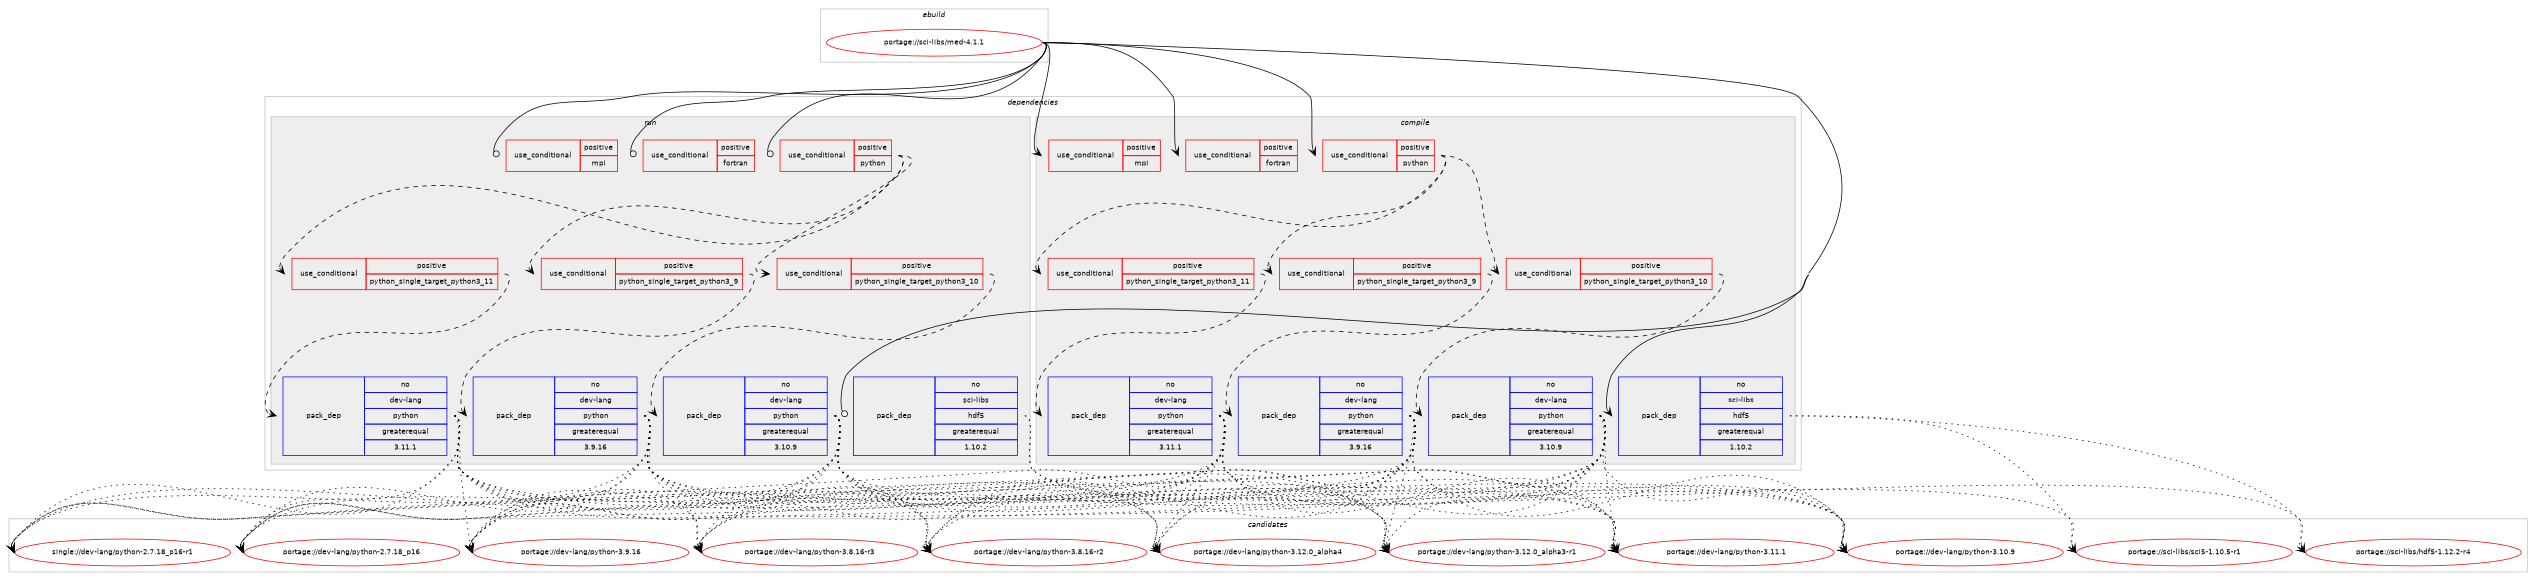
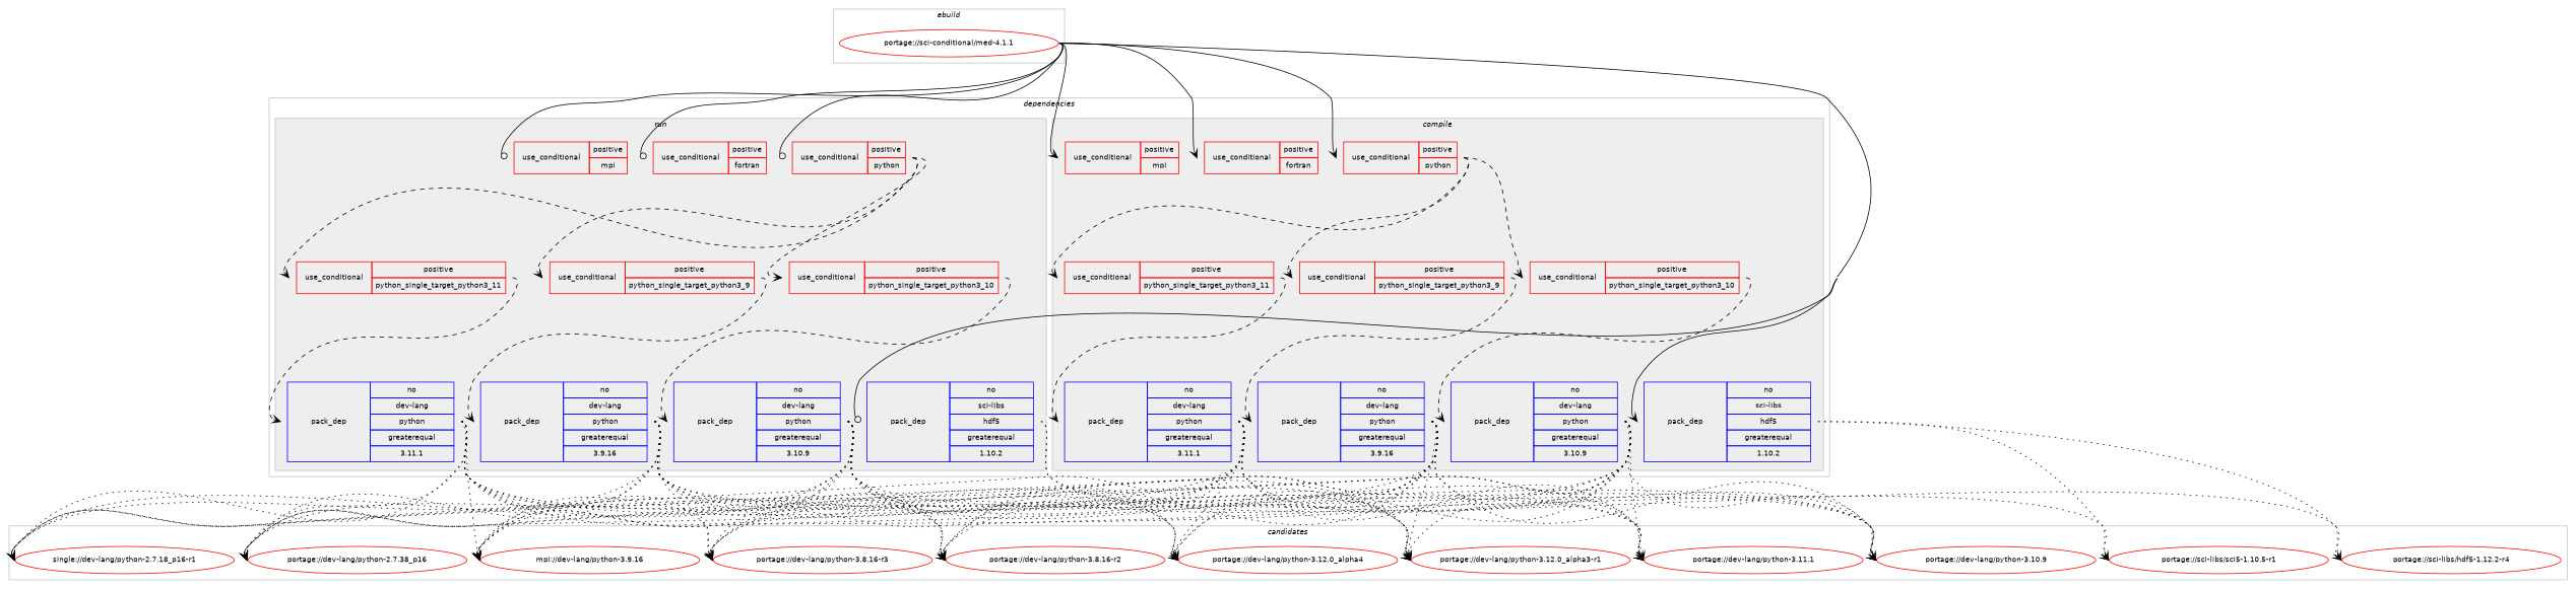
  digraph {
    compound=true
    concentrate=true
    fontname=Helvetica
    fontsize=10
    newrank=true
    rankdir=TB
    ranksep=1.5
    node [color=red fontname=Helvetica fontsize=10 shape=none]
    edge [arrowhead=vee headport=w style=dotted tailport=e weight=100]
-   n1 [label="portage://sci-libs/med-4.1.1" width=4 shape=""]
+   n1 [label="portage://sci-conditional/med-4.1.1" width=4 shape=""]
    n2 [label=<<TABLE BORDER="0" CELLBORDER="1" CELLSPACING="0" CELLPADDING="4"><TR><TD ROWSPAN="3" CELLPADDING="10">use_conditional</TD></TR><TR><TD>positive</TD></TR><TR><TD>fortran</TD></TR></TABLE>>]
    n3 [label=<<TABLE BORDER="0" CELLBORDER="1" CELLSPACING="0" CELLPADDING="4"><TR><TD ROWSPAN="3" CELLPADDING="10">use_conditional</TD></TR><TR><TD>positive</TD></TR><TR><TD>mpi</TD></TR></TABLE>>]
    n4 [color=blue label=<<TABLE BORDER="0" CELLBORDER="1" CELLSPACING="0" CELLPADDING="4" WIDTH="220"><TR><TD ROWSPAN="6" CELLPADDING="30">pack_dep</TD></TR><TR><TD WIDTH="110">no</TD></TR><TR><TD>dev-lang</TD></TR><TR><TD>python</TD></TR><TR><TD>greaterequal</TD></TR><TR><TD>3.9.16</TD></TR></TABLE>>]
    n5 [label=<<TABLE BORDER="0" CELLBORDER="1" CELLSPACING="0" CELLPADDING="4"><TR><TD ROWSPAN="3" CELLPADDING="10">use_conditional</TD></TR><TR><TD>positive</TD></TR><TR><TD>python_single_target_python3_9</TD></TR></TABLE>>]
    n6 [color=blue label=<<TABLE BORDER="0" CELLBORDER="1" CELLSPACING="0" CELLPADDING="4" WIDTH="220"><TR><TD ROWSPAN="6" CELLPADDING="30">pack_dep</TD></TR><TR><TD WIDTH="110">no</TD></TR><TR><TD>dev-lang</TD></TR><TR><TD>python</TD></TR><TR><TD>greaterequal</TD></TR><TR><TD>3.10.9</TD></TR></TABLE>>]
    n7 [label=<<TABLE BORDER="0" CELLBORDER="1" CELLSPACING="0" CELLPADDING="4"><TR><TD ROWSPAN="3" CELLPADDING="10">use_conditional</TD></TR><TR><TD>positive</TD></TR><TR><TD>python_single_target_python3_10</TD></TR></TABLE>>]
    n8 [color=blue label=<<TABLE BORDER="0" CELLBORDER="1" CELLSPACING="0" CELLPADDING="4" WIDTH="220"><TR><TD ROWSPAN="6" CELLPADDING="30">pack_dep</TD></TR><TR><TD WIDTH="110">no</TD></TR><TR><TD>dev-lang</TD></TR><TR><TD>python</TD></TR><TR><TD>greaterequal</TD></TR><TR><TD>3.11.1</TD></TR></TABLE>>]
    n9 [label=<<TABLE BORDER="0" CELLBORDER="1" CELLSPACING="0" CELLPADDING="4"><TR><TD ROWSPAN="3" CELLPADDING="10">use_conditional</TD></TR><TR><TD>positive</TD></TR><TR><TD>python_single_target_python3_11</TD></TR></TABLE>>]
    n10 [label=<<TABLE BORDER="0" CELLBORDER="1" CELLSPACING="0" CELLPADDING="4"><TR><TD ROWSPAN="3" CELLPADDING="10">use_conditional</TD></TR><TR><TD>positive</TD></TR><TR><TD>python</TD></TR></TABLE>>]
    n11 [color=blue label=<<TABLE BORDER="0" CELLBORDER="1" CELLSPACING="0" CELLPADDING="4" WIDTH="220"><TR><TD ROWSPAN="6" CELLPADDING="30">pack_dep</TD></TR><TR><TD WIDTH="110">no</TD></TR><TR><TD>sci-libs</TD></TR><TR><TD>hdf5</TD></TR><TR><TD>greaterequal</TD></TR><TR><TD>1.10.2</TD></TR></TABLE>>]
    n12 [label=<<TABLE BORDER="0" CELLBORDER="1" CELLSPACING="0" CELLPADDING="4"><TR><TD ROWSPAN="3" CELLPADDING="10">use_conditional</TD></TR><TR><TD>positive</TD></TR><TR><TD>fortran</TD></TR></TABLE>>]
    n13 [label=<<TABLE BORDER="0" CELLBORDER="1" CELLSPACING="0" CELLPADDING="4"><TR><TD ROWSPAN="3" CELLPADDING="10">use_conditional</TD></TR><TR><TD>positive</TD></TR><TR><TD>mpi</TD></TR></TABLE>>]
    n14 [color=blue label=<<TABLE BORDER="0" CELLBORDER="1" CELLSPACING="0" CELLPADDING="4" WIDTH="220"><TR><TD ROWSPAN="6" CELLPADDING="30">pack_dep</TD></TR><TR><TD WIDTH="110">no</TD></TR><TR><TD>dev-lang</TD></TR><TR><TD>python</TD></TR><TR><TD>greaterequal</TD></TR><TR><TD>3.9.16</TD></TR></TABLE>>]
    n15 [label=<<TABLE BORDER="0" CELLBORDER="1" CELLSPACING="0" CELLPADDING="4"><TR><TD ROWSPAN="3" CELLPADDING="10">use_conditional</TD></TR><TR><TD>positive</TD></TR><TR><TD>python_single_target_python3_9</TD></TR></TABLE>>]
    n16 [color=blue label=<<TABLE BORDER="0" CELLBORDER="1" CELLSPACING="0" CELLPADDING="4" WIDTH="220"><TR><TD ROWSPAN="6" CELLPADDING="30">pack_dep</TD></TR><TR><TD WIDTH="110">no</TD></TR><TR><TD>dev-lang</TD></TR><TR><TD>python</TD></TR><TR><TD>greaterequal</TD></TR><TR><TD>3.10.9</TD></TR></TABLE>>]
    n17 [label=<<TABLE BORDER="0" CELLBORDER="1" CELLSPACING="0" CELLPADDING="4"><TR><TD ROWSPAN="3" CELLPADDING="10">use_conditional</TD></TR><TR><TD>positive</TD></TR><TR><TD>python_single_target_python3_10</TD></TR></TABLE>>]
    n18 [color=blue label=<<TABLE BORDER="0" CELLBORDER="1" CELLSPACING="0" CELLPADDING="4" WIDTH="220"><TR><TD ROWSPAN="6" CELLPADDING="30">pack_dep</TD></TR><TR><TD WIDTH="110">no</TD></TR><TR><TD>dev-lang</TD></TR><TR><TD>python</TD></TR><TR><TD>greaterequal</TD></TR><TR><TD>3.11.1</TD></TR></TABLE>>]
    n19 [label=<<TABLE BORDER="0" CELLBORDER="1" CELLSPACING="0" CELLPADDING="4"><TR><TD ROWSPAN="3" CELLPADDING="10">use_conditional</TD></TR><TR><TD>positive</TD></TR><TR><TD>python_single_target_python3_11</TD></TR></TABLE>>]
    n20 [label=<<TABLE BORDER="0" CELLBORDER="1" CELLSPACING="0" CELLPADDING="4"><TR><TD ROWSPAN="3" CELLPADDING="10">use_conditional</TD></TR><TR><TD>positive</TD></TR><TR><TD>python</TD></TR></TABLE>>]
    n21 [color=blue label=<<TABLE BORDER="0" CELLBORDER="1" CELLSPACING="0" CELLPADDING="4" WIDTH="220"><TR><TD ROWSPAN="6" CELLPADDING="30">pack_dep</TD></TR><TR><TD WIDTH="110">no</TD></TR><TR><TD>sci-libs</TD></TR><TR><TD>hdf5</TD></TR><TR><TD>greaterequal</TD></TR><TR><TD>1.10.2</TD></TR></TABLE>>]
-   n22 [label="portage://dev-lang/python-2.7.18_p16" width=4 shape=""]
+   n22 [label="portage://dev-lang/python-2.7.38_p16" width=4 shape=""]
    n23 [label="single://dev-lang/python-2.7.18_p16-r1" width=4 shape=""]
    n24 [label="portage://dev-lang/python-3.10.9" width=4 shape=""]
    n25 [label="portage://dev-lang/python-3.11.1" width=4 shape=""]
    n26 [label="portage://dev-lang/python-3.12.0_alpha3-r1" width=4 shape=""]
    n27 [label="portage://dev-lang/python-3.12.0_alpha4" width=4 shape=""]
    n28 [label="portage://dev-lang/python-3.8.16-r2" width=4 shape=""]
    n29 [label="portage://dev-lang/python-3.8.16-r3" width=4 shape=""]
-   n30 [label="portage://dev-lang/python-3.9.16" width=4 shape=""]
+   n30 [label="mpi://dev-lang/python-3.9.16" width=4 shape=""]
    n31 [label="portage://sci-libs/sci5-1.10.5-r1" width=4 shape=""]
    n32 [label="portage://sci-libs/hdf5-1.12.2-r4" width=4 shape=""]
    subgraph cluster_1 {
      color=gray
      label=<<i>ebuild</i>>
      rank=same
      n1
    }
    subgraph cluster_2 {
      color=gray
      label=<<i>dependencies</i>>
      subgraph cluster_3 {
        color=gray
        fillcolor="#eeeeee"
        label=<<i>compile</i>>
        style=filled
        subgraph sub_4 {
          color=gray
          fillcolor="#eeeeee"
          label=<<i>compile</i>>
          style=filled
          n2
        }
        subgraph sub_5 {
          color=gray
          fillcolor="#eeeeee"
          label=<<i>compile</i>>
          style=filled
          n3
        }
        subgraph sub_6 {
          color=gray
          fillcolor="#eeeeee"
          label=<<i>compile</i>>
          style=filled
          n10
          subgraph sub_7 {
            color=gray
            fillcolor="#eeeeee"
            label=<<i>compile</i>>
            style=filled
            n5
            subgraph sub_8 {
              color=gray
              fillcolor="#eeeeee"
              label=<<i>compile</i>>
              style=filled
              n4
            }
          }
          subgraph sub_9 {
            color=gray
            fillcolor="#eeeeee"
            label=<<i>compile</i>>
            style=filled
            n7
            subgraph sub_10 {
              color=gray
              fillcolor="#eeeeee"
              label=<<i>compile</i>>
              style=filled
              n6
            }
          }
          subgraph sub_11 {
            color=gray
            fillcolor="#eeeeee"
            label=<<i>compile</i>>
            style=filled
            n9
            subgraph sub_12 {
              color=gray
              fillcolor="#eeeeee"
              label=<<i>compile</i>>
              style=filled
              n8
            }
          }
        }
        subgraph sub_13 {
          color=gray
          fillcolor="#eeeeee"
          label=<<i>compile</i>>
          style=filled
          n11
        }
      }
      subgraph cluster_14 {
        color=gray
        fillcolor="#eeeeee"
        label=<<i>compile and run</i>>
        style=filled
      }
      subgraph cluster_15 {
        color=gray
        fillcolor="#eeeeee"
        label=<<i>run</i>>
        style=filled
        subgraph sub_16 {
          color=gray
          fillcolor="#eeeeee"
          label=<<i>run</i>>
          style=filled
          n12
        }
        subgraph sub_17 {
          color=gray
          fillcolor="#eeeeee"
          label=<<i>run</i>>
          style=filled
          n13
        }
        subgraph sub_18 {
          color=gray
          fillcolor="#eeeeee"
          label=<<i>run</i>>
          style=filled
          n20
          subgraph sub_19 {
            color=gray
            fillcolor="#eeeeee"
            label=<<i>run</i>>
            style=filled
            n15
            subgraph sub_20 {
              color=gray
              fillcolor="#eeeeee"
              label=<<i>run</i>>
              style=filled
              n14
            }
          }
          subgraph sub_21 {
            color=gray
            fillcolor="#eeeeee"
            label=<<i>run</i>>
            style=filled
            n17
            subgraph sub_22 {
              color=gray
              fillcolor="#eeeeee"
              label=<<i>run</i>>
              style=filled
              n16
            }
          }
          subgraph sub_23 {
            color=gray
            fillcolor="#eeeeee"
            label=<<i>run</i>>
            style=filled
            n19
            subgraph sub_24 {
              color=gray
              fillcolor="#eeeeee"
              label=<<i>run</i>>
              style=filled
              n18
            }
          }
        }
        subgraph sub_25 {
          color=gray
          fillcolor="#eeeeee"
          label=<<i>run</i>>
          style=filled
          n21
        }
      }
    }
    subgraph cluster_26 {
      color=gray
      label=<<i>candidates</i>>
      rank=same
      subgraph sub_27 {
        color=black
        label=<<i>candidates</i>>
        nodesep=1
        rank=same
        n22
        n23
        n24
        n25
        n26
        n27
        n28
        n29
        n30
      }
      subgraph sub_28 {
        color=black
        label=<<i>candidates</i>>
        nodesep=1
        rank=same
        n22
        n23
        n24
        n25
        n26
        n27
        n28
        n29
        n30
      }
      subgraph sub_29 {
        color=black
        label=<<i>candidates</i>>
        nodesep=1
        rank=same
        n22
        n23
        n24
        n25
        n26
        n27
        n28
        n29
        n30
      }
      subgraph sub_30 {
        color=black
        label=<<i>candidates</i>>
        nodesep=1
        rank=same
        n31
        n32
      }
      subgraph sub_31 {
        color=black
        label=<<i>candidates</i>>
        nodesep=1
        rank=same
        n22
        n23
        n24
        n25
        n26
        n27
        n28
        n29
        n30
      }
      subgraph sub_32 {
        color=black
        label=<<i>candidates</i>>
        nodesep=1
        rank=same
        n22
        n23
        n24
        n25
        n26
        n27
        n28
        n29
        n30
      }
      subgraph sub_33 {
        color=black
        label=<<i>candidates</i>>
        nodesep=1
        rank=same
        n22
        n23
        n24
        n25
        n26
        n27
        n28
        n29
        n30
      }
      subgraph sub_34 {
        color=black
        label=<<i>candidates</i>>
        nodesep=1
        rank=same
        n31
        n32
      }
    }
    n1 -> n2 [style=solid weight=20]
    n1 -> n3 [style=solid weight=20]
    n1 -> n10 [style=solid weight=20]
    n1 -> n11 [style=solid weight=20]
    n1 -> n12 [arrowhead=odot style=solid weight=20]
    n1 -> n13 [arrowhead=odot style=solid weight=20]
    n1 -> n20 [arrowhead=odot style=solid weight=20]
    n1 -> n21 [arrowhead=odot style=solid weight=20]
    n4 -> n22
    n4 -> n23
    n4 -> n24
    n4 -> n25
    n4 -> n26
    n4 -> n27
    n4 -> n28
    n4 -> n29
    n4 -> n30
    n5 -> n4 [style=dashed weight=20]
    n6 -> n22
    n6 -> n23
    n6 -> n24
    n6 -> n25
    n6 -> n26
    n6 -> n27
    n6 -> n28
    n6 -> n29
    n6 -> n30
    n7 -> n6 [style=dashed weight=20]
    n8 -> n22
    n8 -> n23
    n8 -> n24
    n8 -> n25
    n8 -> n26
    n8 -> n27
    n8 -> n28
    n8 -> n29
    n8 -> n30
    n9 -> n8 [style=dashed weight=20]
    n10 -> n5 [style=dashed weight=20]
    n10 -> n7 [style=dashed weight=20]
    n10 -> n9 [style=dashed weight=20]
    n11 -> n31
    n11 -> n32
    n14 -> n22
    n14 -> n23
    n14 -> n24
    n14 -> n25
    n14 -> n26
    n14 -> n27
    n14 -> n28
    n14 -> n29
    n14 -> n30
    n15 -> n14 [style=dashed weight=20]
    n16 -> n22
    n16 -> n23
    n16 -> n24
    n16 -> n25
    n16 -> n26
    n16 -> n27
    n16 -> n28
    n16 -> n29
    n16 -> n30
    n17 -> n16 [style=dashed weight=20]
    n18 -> n22
    n18 -> n23
    n18 -> n24
    n18 -> n25
    n18 -> n26
    n18 -> n27
    n18 -> n28
    n18 -> n29
    n18 -> n30
    n19 -> n18 [style=dashed weight=20]
    n20 -> n15 [style=dashed weight=20]
    n20 -> n17 [style=dashed weight=20]
    n20 -> n19 [style=dashed weight=20]
    n21 -> n31
    n21 -> n32
  }
